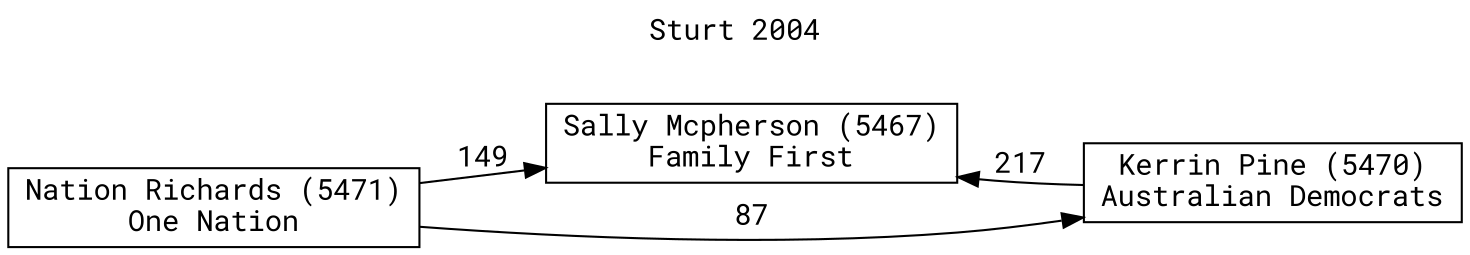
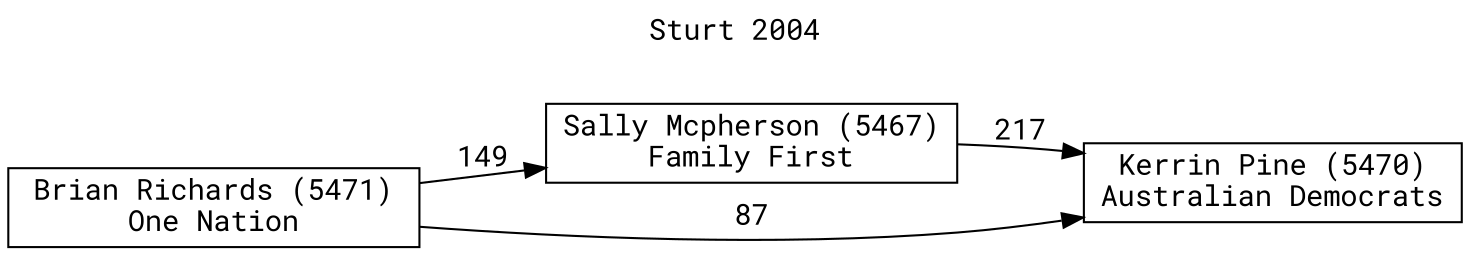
  digraph {
    fontname="Roboto Mono"
    label="Sturt 2004"
    labelloc=t
    mclimit=10
    rankdir=LR
    node [fontname="Roboto Mono" shape=box]
    edge [fontname="Roboto Mono"]
    n1 [label="Sally Mcpherson (5467)\nFamily First"]
    n2 [label="Kerrin Pine (5470)\nAustralian Democrats"]
-   n3 [label="Nation Richards (5471)\nOne Nation"]
-   n2 -> n1 [label=217]
+   n3 [label="Brian Richards (5471)\nOne Nation"]
+   n1 -> n2 [label=217]
    n3 -> n1 [label=149]
    n3 -> n2 [label=87]
  }
